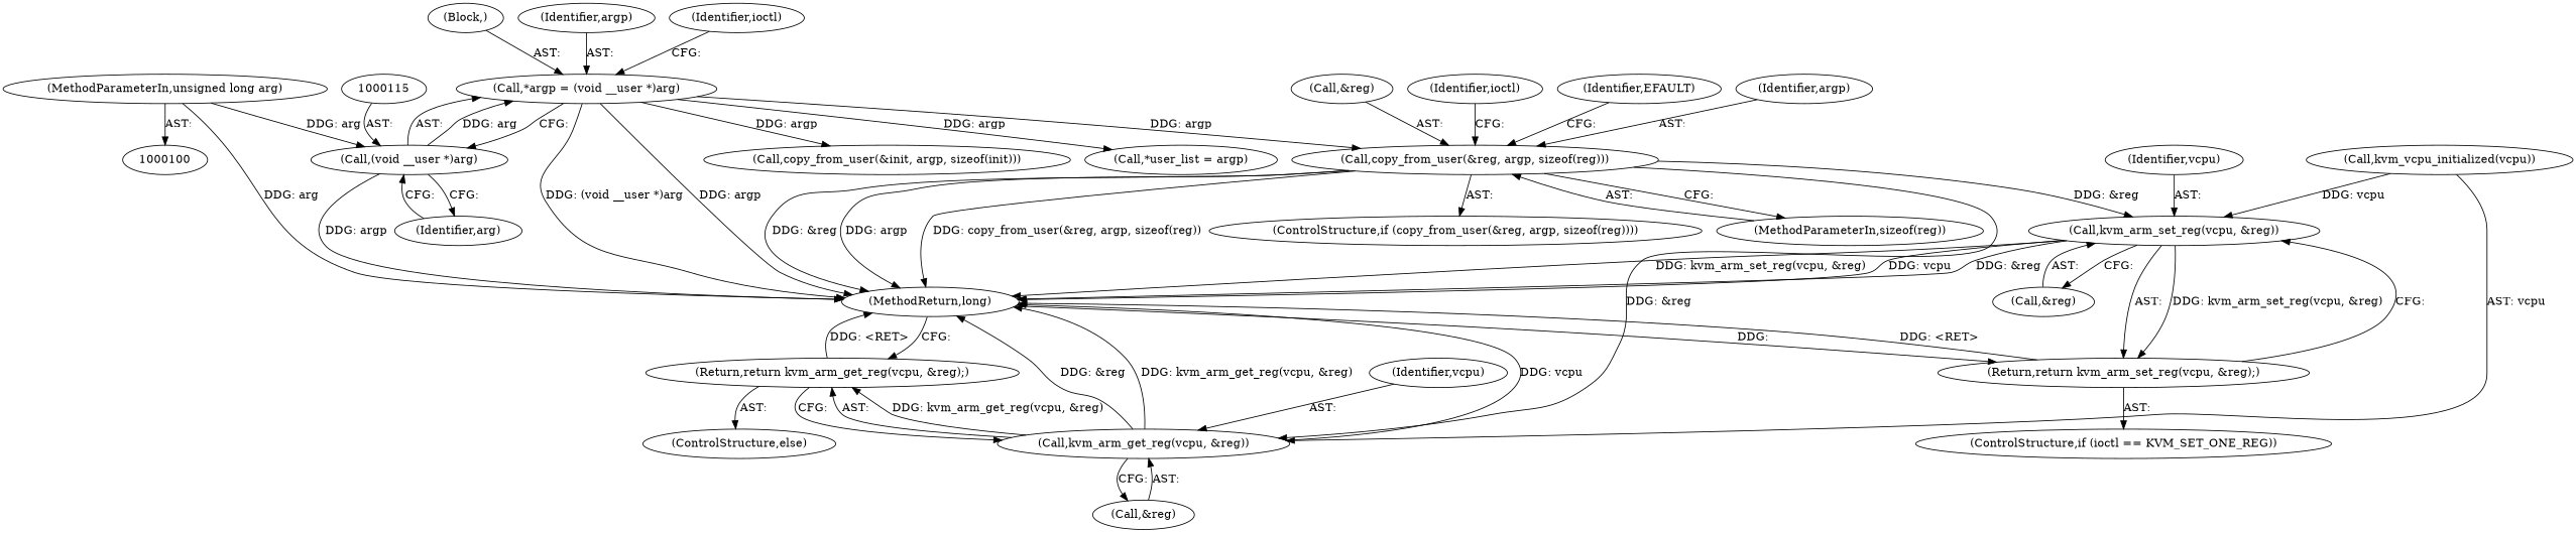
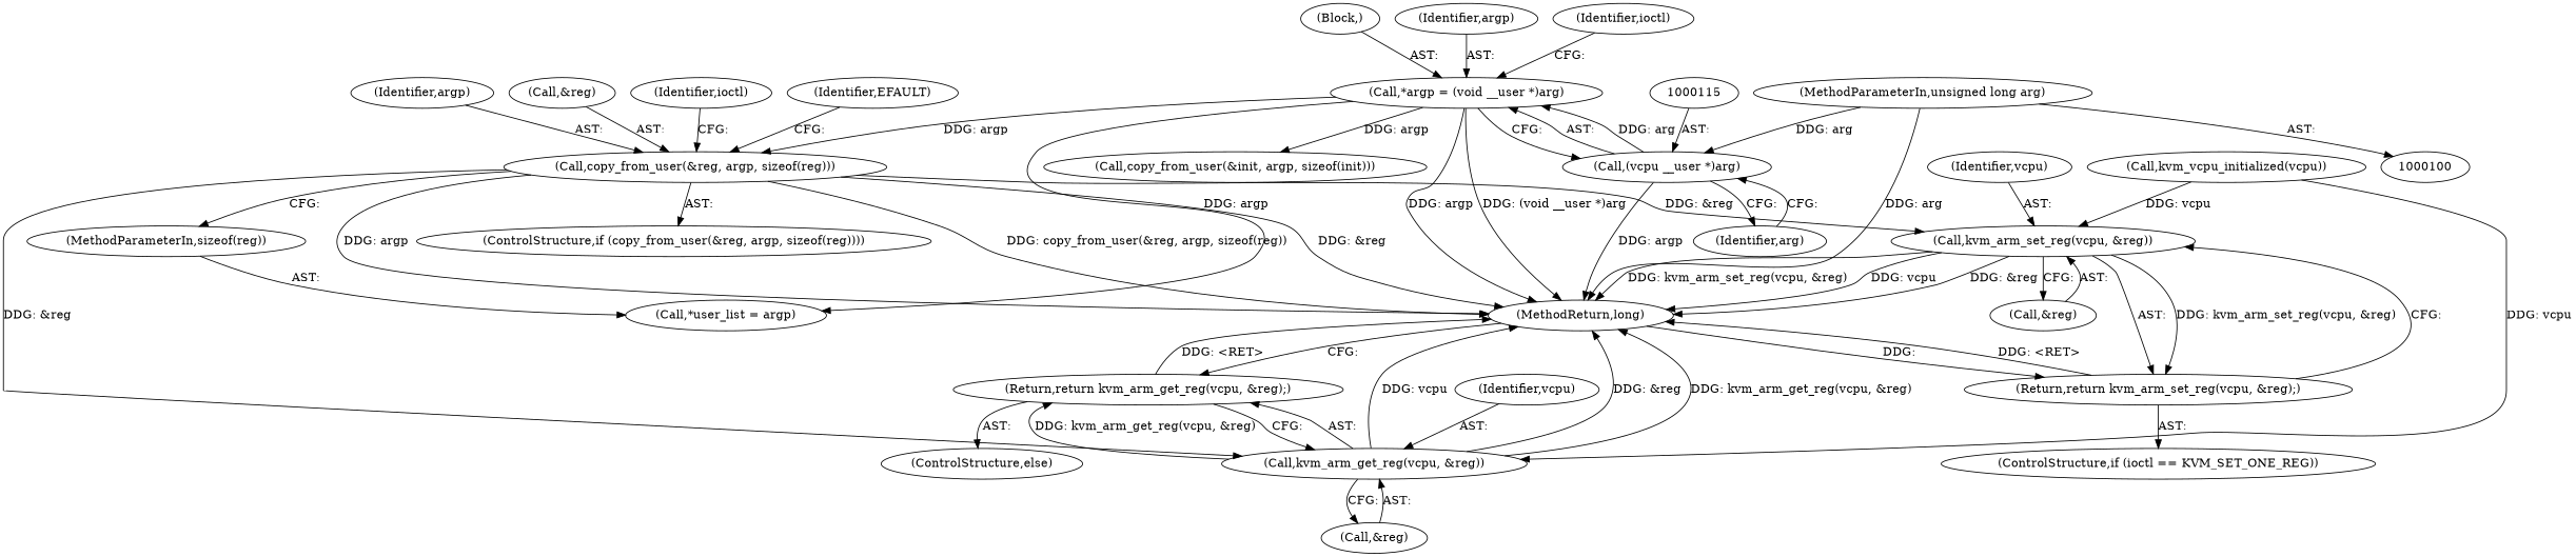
  digraph {
    n1 [label="(Call,copy_from_user(&reg, argp, sizeof(reg)))"]
    n2 [label="(Call,kvm_arm_set_reg(vcpu, &reg))"]
    n3 [label="(Call,kvm_arm_get_reg(vcpu, &reg))"]
    n4 [label="(MethodReturn,long)"]
    n5 [label="(ControlStructure,if (copy_from_user(&reg, argp, sizeof(reg))))"]
    n6 [label="(MethodParameterIn,sizeof(reg))"]
    n7 [label="(Return,return kvm_arm_set_reg(vcpu, &reg);)"]
    n8 [label="(Call,&reg)"]
    n9 [label="(Return,return kvm_arm_get_reg(vcpu, &reg);)"]
    n10 [label="(Call,&reg)"]
    n11 [label="(Call,*argp = (void __user *)arg)"]
-   n12 [label="(Call,(void __user *)arg)"]
+   n12 [label="(Call,(vcpu __user *)arg)"]
    n13 [label="(Call,copy_from_user(&init, argp, sizeof(init)))"]
    n14 [label="(Call,*user_list = argp)"]
    n15 [label="(Identifier,arg)"]
    n16 [label="(Block,)"]
    n17 [label="(MethodParameterIn,unsigned long arg)"]
    1000100
    n19 [label="(ControlStructure,if (ioctl == KVM_SET_ONE_REG))"]
    n20 [label="(ControlStructure,else)"]
    n21 [label="(Identifier,vcpu)"]
    n22 [label="(Identifier,argp)"]
    n23 [label="(Call,kvm_vcpu_initialized(vcpu))"]
    n24 [label="(Identifier,ioctl)"]
    n25 [label="(Identifier,ioctl)"]
    n26 [label="(Identifier,EFAULT)"]
    n27 [label="(Identifier,argp)"]
    n28 [label="(Call,&reg)"]
    n29 [label="(Identifier,vcpu)"]
    1000115
    n1 -> n2 [label="DDG: &reg"]
    n1 -> n3 [label="DDG: &reg"]
    n1 -> n4 [label="DDG: argp"]
    n1 -> n4 [label="DDG: copy_from_user(&reg, argp, sizeof(reg))"]
    n1 -> n4 [label="DDG: &reg"]
    n1 -> n5 [label="AST: "]
    n1 -> n6 [label="CFG: "]
    n2 -> n4 [label="DDG: vcpu"]
    n2 -> n4 [label="DDG: &reg"]
    n2 -> n4 [label="DDG: kvm_arm_set_reg(vcpu, &reg)"]
    n2 -> n7 [label="AST: "]
    n2 -> n7 [label="DDG: kvm_arm_set_reg(vcpu, &reg)"]
    n2 -> n8 [label="CFG: "]
    n3 -> n4 [label="DDG: vcpu"]
    n3 -> n4 [label="DDG: &reg"]
    n3 -> n4 [label="DDG: kvm_arm_get_reg(vcpu, &reg)"]
    n3 -> n9 [label="AST: "]
    n3 -> n9 [label="DDG: kvm_arm_get_reg(vcpu, &reg)"]
    n3 -> n10 [label="CFG: "]
    n4 -> n7 [label="DDG: "]
    n4 -> n9 [label="CFG: "]
-   n6 -> n1 [label="AST: "]
+   n6 -> n14 [label="AST: "]
    n7 -> n2 [label="CFG: "]
    n7 -> n4 [label="DDG: <RET>"]
    n7 -> n19 [label="AST: "]
    n8 -> n2 [label="AST: "]
    n9 -> n3 [label="CFG: "]
    n9 -> n4 [label="DDG: <RET>"]
    n9 -> n20 [label="AST: "]
    n10 -> n3 [label="AST: "]
    n11 -> n1 [label="DDG: argp"]
    n11 -> n4 [label="DDG: (void __user *)arg"]
    n11 -> n4 [label="DDG: argp"]
    n11 -> n12 [label="CFG: "]
    n11 -> n13 [label="DDG: argp"]
    n11 -> n14 [label="DDG: argp"]
    n12 -> n4 [label="DDG: argp"]
    n12 -> n11 [label="AST: "]
    n12 -> n11 [label="DDG: arg"]
    n12 -> n15 [label="CFG: "]
    n15 -> n12 [label="CFG: "]
    n16 -> n11 [label="AST: "]
    n17 -> n4 [label="DDG: arg"]
    n17 -> n12 [label="DDG: arg"]
    n17 -> 1000100 [label="AST: "]
    n21 -> n3 [label="AST: "]
    n22 -> n11 [label="AST: "]
    n23 -> n2 [label="DDG: vcpu"]
-   n23 -> n3 [label="AST: vcpu"]
+   n23 -> n3 [label="DDG: vcpu"]
    n24 -> n1 [label="CFG: "]
    n25 -> n11 [label="CFG: "]
    n26 -> n1 [label="CFG: "]
    n27 -> n1 [label="AST: "]
    n28 -> n1 [label="AST: "]
    n29 -> n2 [label="AST: "]
    1000115 -> n12 [label="AST: "]
  }
